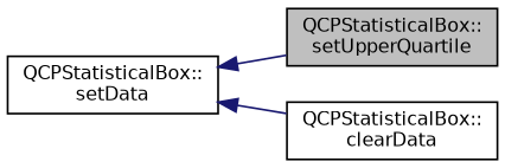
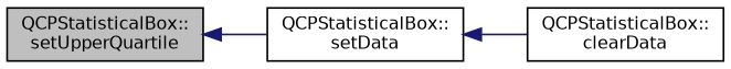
  digraph {
    rankdir=LR
    node [color=black fillcolor=white fontname=Helvetica fontsize=10 shape=record style=filled]
    edge [color=midnightblue dir=back fontname=Helvetica fontsize=10 labelfontname=Helvetica labelfontsize=10 style=solid]
    n1 [fillcolor=grey75 fontcolor=black height=0.2 label="QCPStatisticalBox::\lsetUpperQuartile" width=0.4]
    n2 [height=0.2 label="QCPStatisticalBox::\lsetData" width=0.4]
    n3 [height=0.2 label="QCPStatisticalBox::\lclearData" width=0.4]
-   n2 -> n1
+   n1 -> n2
    n2 -> n3
  }
